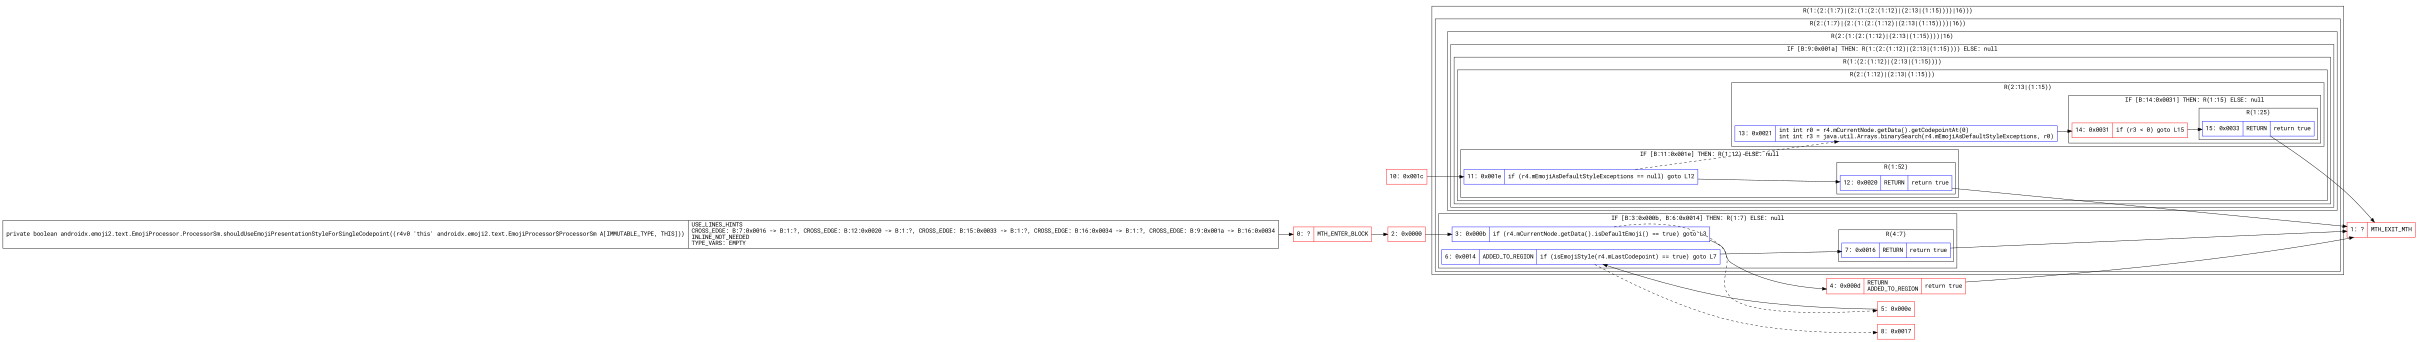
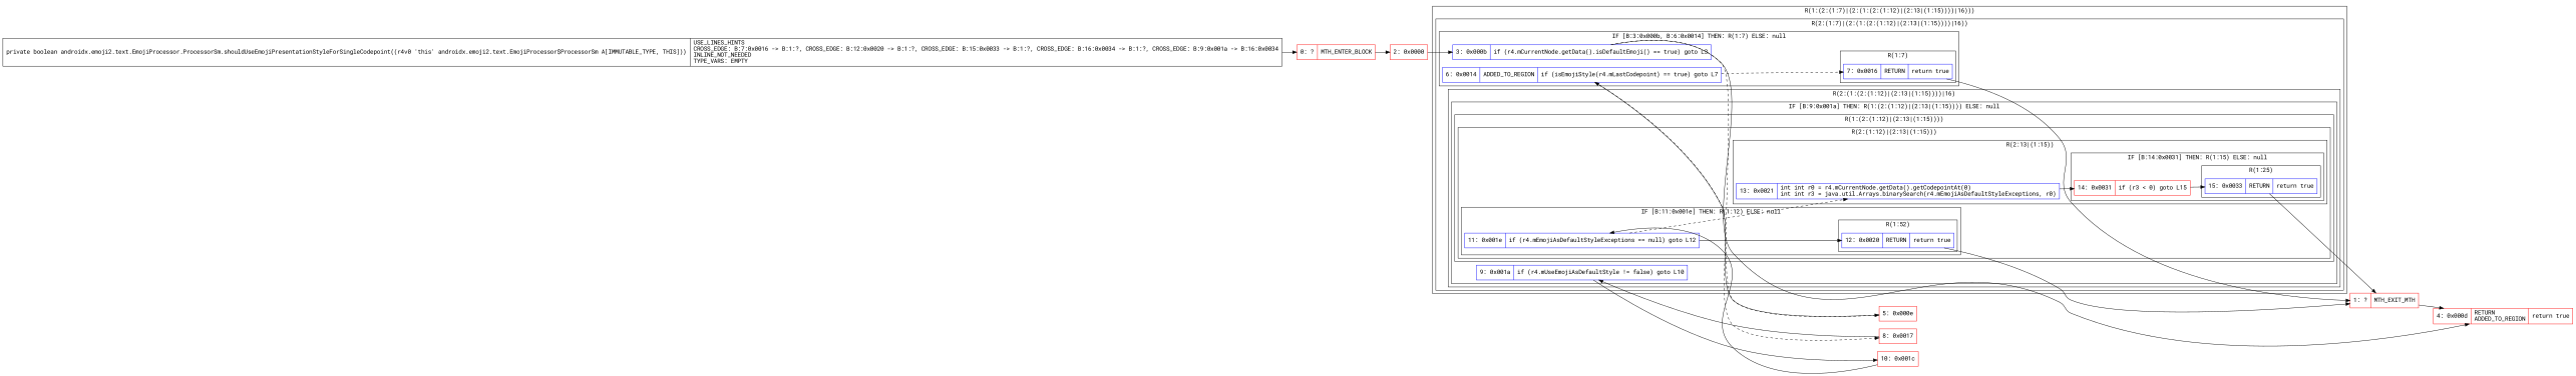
  digraph {
    fontname="Roboto Mono"
    rankdir=LR
    node [color=blue fontname="Roboto Mono" shape=record]
    edge [fontname="Roboto Mono"]
    n1 [label="{7\:\ 0x0016|RETURN\l|return true\l}"]
    n2 [label="{3\:\ 0x000b|if (r4.mCurrentNode.getData().isDefaultEmoji() == true) goto L3\l}"]
    n3 [label="{6\:\ 0x0014|ADDED_TO_REGION\l|if (isEmojiStyle(r4.mLastCodepoint) == true) goto L7\l}"]
    n4 [label="{12\:\ 0x0020|RETURN\l|return true\l}"]
    n5 [label="{11\:\ 0x001e|if (r4.mEmojiAsDefaultStyleExceptions == null) goto L12\l}"]
    n6 [label="{15\:\ 0x0033|RETURN\l|return true\l}"]
    n7 [color=red label="{14\:\ 0x0031|if (r3 \< 0) goto L15\l}"]
    n8 [label="{13\:\ 0x0021|int int r0 = r4.mCurrentNode.getData().getCodepointAt(0)\lint int r3 = java.util.Arrays.binarySearch(r4.mEmojiAsDefaultStyleExceptions, r0)\l}"]
+   n9 [label="{9\:\ 0x001a|if (r4.mUseEmojiAsDefaultStyle != false) goto L10\l}"]
    n10 [color=red label="{1\:\ ?|MTH_EXIT_MTH\l}"]
    n11 [color=red label="{4\:\ 0x000d|RETURN\lADDED_TO_REGION\l|return true\l}"]
    n12 [color=red label="{5\:\ 0x000e}"]
    n13 [color=red label="{8\:\ 0x0017}"]
    n14 [color=red label="{10\:\ 0x001c}"]
    n15 [color=red label="{0\:\ ?|MTH_ENTER_BLOCK\l}"]
    n16 [color=red label="{2\:\ 0x0000}"]
    n17 [label="{private boolean androidx.emoji2.text.EmojiProcessor.ProcessorSm.shouldUseEmojiPresentationStyleForSingleCodepoint((r4v0 'this' androidx.emoji2.text.EmojiProcessor$ProcessorSm A[IMMUTABLE_TYPE, THIS]))  | USE_LINES_HINTS\lCROSS_EDGE: B:7:0x0016 \-\> B:1:?, CROSS_EDGE: B:12:0x0020 \-\> B:1:?, CROSS_EDGE: B:15:0x0033 \-\> B:1:?, CROSS_EDGE: B:16:0x0034 \-\> B:1:?, CROSS_EDGE: B:9:0x001a \-\> B:16:0x0034\lINLINE_NOT_NEEDED\lTYPE_VARS: EMPTY\l}" color=""]
    subgraph cluster_1 {
      label="R(1:(2:(1:7)|(2:(1:(2:(1:12)|(2:13|(1:15))))|16)))"
      subgraph cluster_2 {
        label="R(2:(1:7)|(2:(1:(2:(1:12)|(2:13|(1:15))))|16))"
        subgraph cluster_3 {
          label="IF [B:3:0x000b, B:6:0x0014] THEN: R(1:7) ELSE: null"
          n2
          n3
          subgraph cluster_4 {
-           label="R(4:7)"
+           label="R(1:7)"
            n1
          }
        }
        subgraph cluster_5 {
          label="R(2:(1:(2:(1:12)|(2:13|(1:15))))|16)"
          subgraph cluster_6 {
            label="IF [B:9:0x001a] THEN: R(1:(2:(1:12)|(2:13|(1:15)))) ELSE: null"
+           n9
            subgraph cluster_7 {
              label="R(1:(2:(1:12)|(2:13|(1:15))))"
              subgraph cluster_8 {
                label="R(2:(1:12)|(2:13|(1:15)))"
                subgraph cluster_9 {
                  label="IF [B:11:0x001e] THEN: R(1:12) ELSE: null"
                  n5
                  subgraph cluster_10 {
                    label="R(1:52)"
                    n4
                  }
                }
                subgraph cluster_11 {
                  label="R(2:13|(1:15))"
                  n8
                  subgraph cluster_12 {
                    label="IF [B:14:0x0031] THEN: R(1:15) ELSE: null"
                    n7
                    subgraph cluster_13 {
                      label="R(1:25)"
                      n6
                    }
                  }
                }
              }
            }
          }
        }
      }
    }
    n1 -> n10
    n2 -> n11
    n2 -> n12 [style=dashed]
-   n3 -> n1
+   n3 -> n1 [style=dashed]
    n3 -> n13 [style=dashed]
    n4 -> n10
    n5 -> n4
    n5 -> n8 [style=dashed]
    n6 -> n10
    n7 -> n6
    n8 -> n7
-   n11 -> n10
+   n9 -> n14
+   n10 -> n11
    n12 -> n3
+   n13 -> n9
    n14 -> n5
    n15 -> n16
    n16 -> n2
    n17 -> n15
  }
